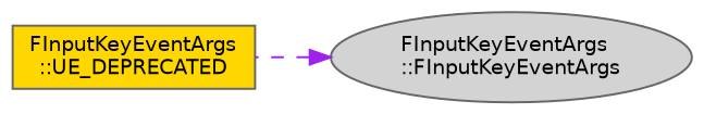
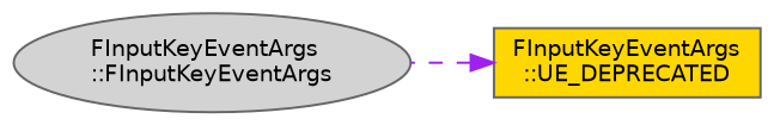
  digraph {
    rankdir=RL
    node [fontname=Helvetica fontsize=10 style=filled]
    n1 [color=gray40 fillcolor=lightgrey fontcolor=black height=0.2 label="FInputKeyEventArgs\l::FInputKeyEventArgs" shape=ellipse width=0.4]
    n2 [color=grey40 fillcolor=gold height=0.2 label="FInputKeyEventArgs\l::UE_DEPRECATED" shape=box width=0.4]
-   n1 -> n2 [color=purple dir=back fontname=Helvetica fontsize=10 labelfontname=Helvetica labelfontsize=10 style=dashed]
+   n2 -> n1 [color=purple dir=back fontname=Helvetica fontsize=10 labelfontname=Helvetica labelfontsize=10 style=dashed]
  }
